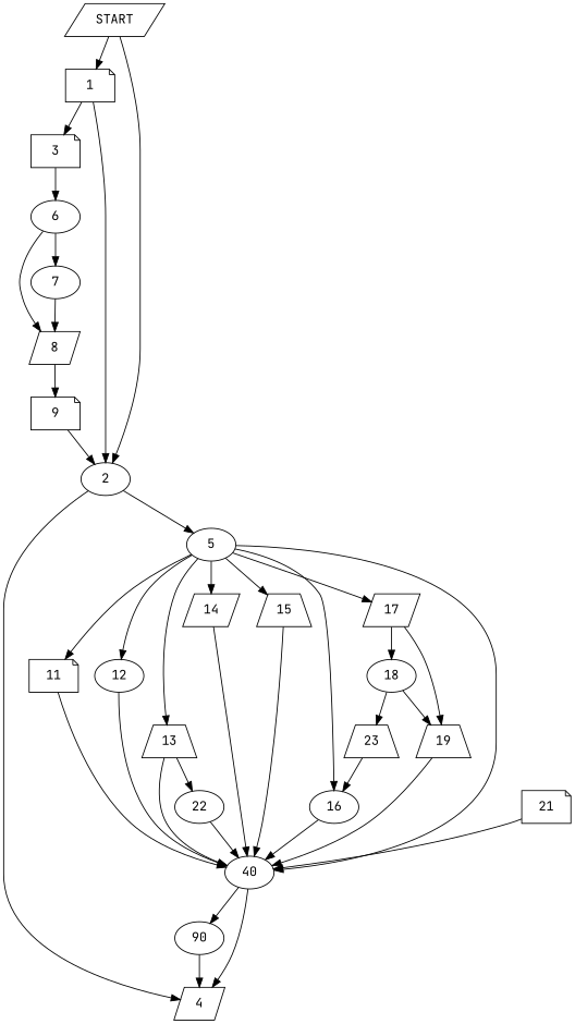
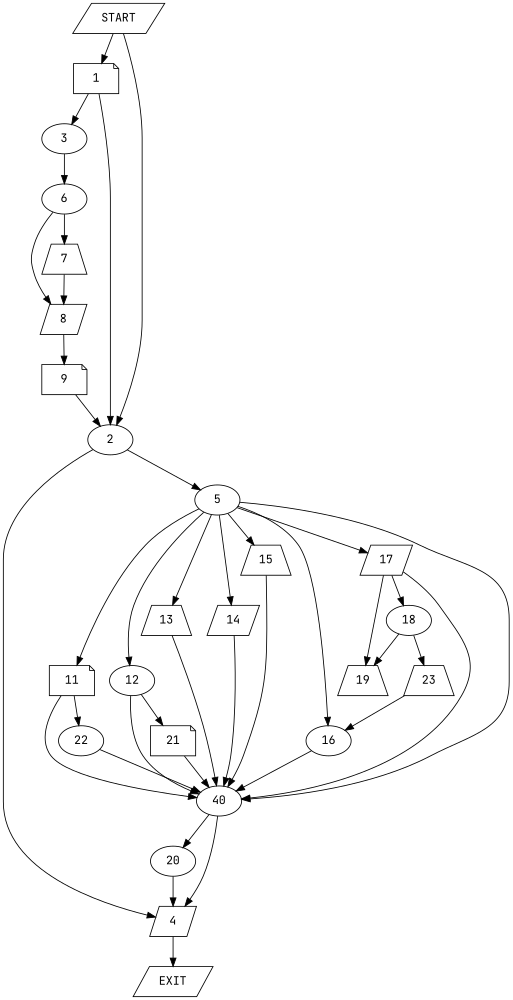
  digraph {
    fontname="JetBrains Mono"
    node [fontname="JetBrains Mono" shape=ellipse]
    edge [fontname="JetBrains Mono"]
    n1 [label=START shape=parallelogram]
    1 [shape=note]
    2
-   3 [shape=note]
+   3
+   n5 [label=EXIT shape=parallelogram]
    4 [shape=parallelogram]
    5
    6
    n9 [label=40]
    11 [shape=note]
    12
    13 [shape=trapezium]
    14 [shape=parallelogram]
    15 [shape=trapezium]
    16
    17 [shape=parallelogram]
-   7
+   7 [shape=trapezium]
    8 [shape=parallelogram]
-   20 [label=90]
+   20
    22
    21 [shape=note]
    18
    19 [shape=trapezium]
    9 [shape=note]
    23 [shape=trapezium]
    n1 -> 1
    n1 -> 2
    1 -> 2
    1 -> 3
    2 -> 4
    2 -> 5
    3 -> 6
+   4 -> n5
    5 -> n9
    5 -> 11
    5 -> 12
    5 -> 13
    5 -> 14
    5 -> 15
    5 -> 16
    5 -> 17
    6 -> 7
    6 -> 8
    n9 -> 4
    n9 -> 20
    11 -> n9
-   13 -> 22
+   11 -> 22
    12 -> n9
+   12 -> 21
    13 -> n9
    14 -> n9
    15 -> n9
    16 -> n9
    17 -> 18
    17 -> 19
    7 -> 8
    8 -> 9
    20 -> 4
    22 -> n9
    21 -> n9
    18 -> 19
    18 -> 23
-   19 -> n9
+   17 -> n9
    9 -> 2
    23 -> 16
  }
